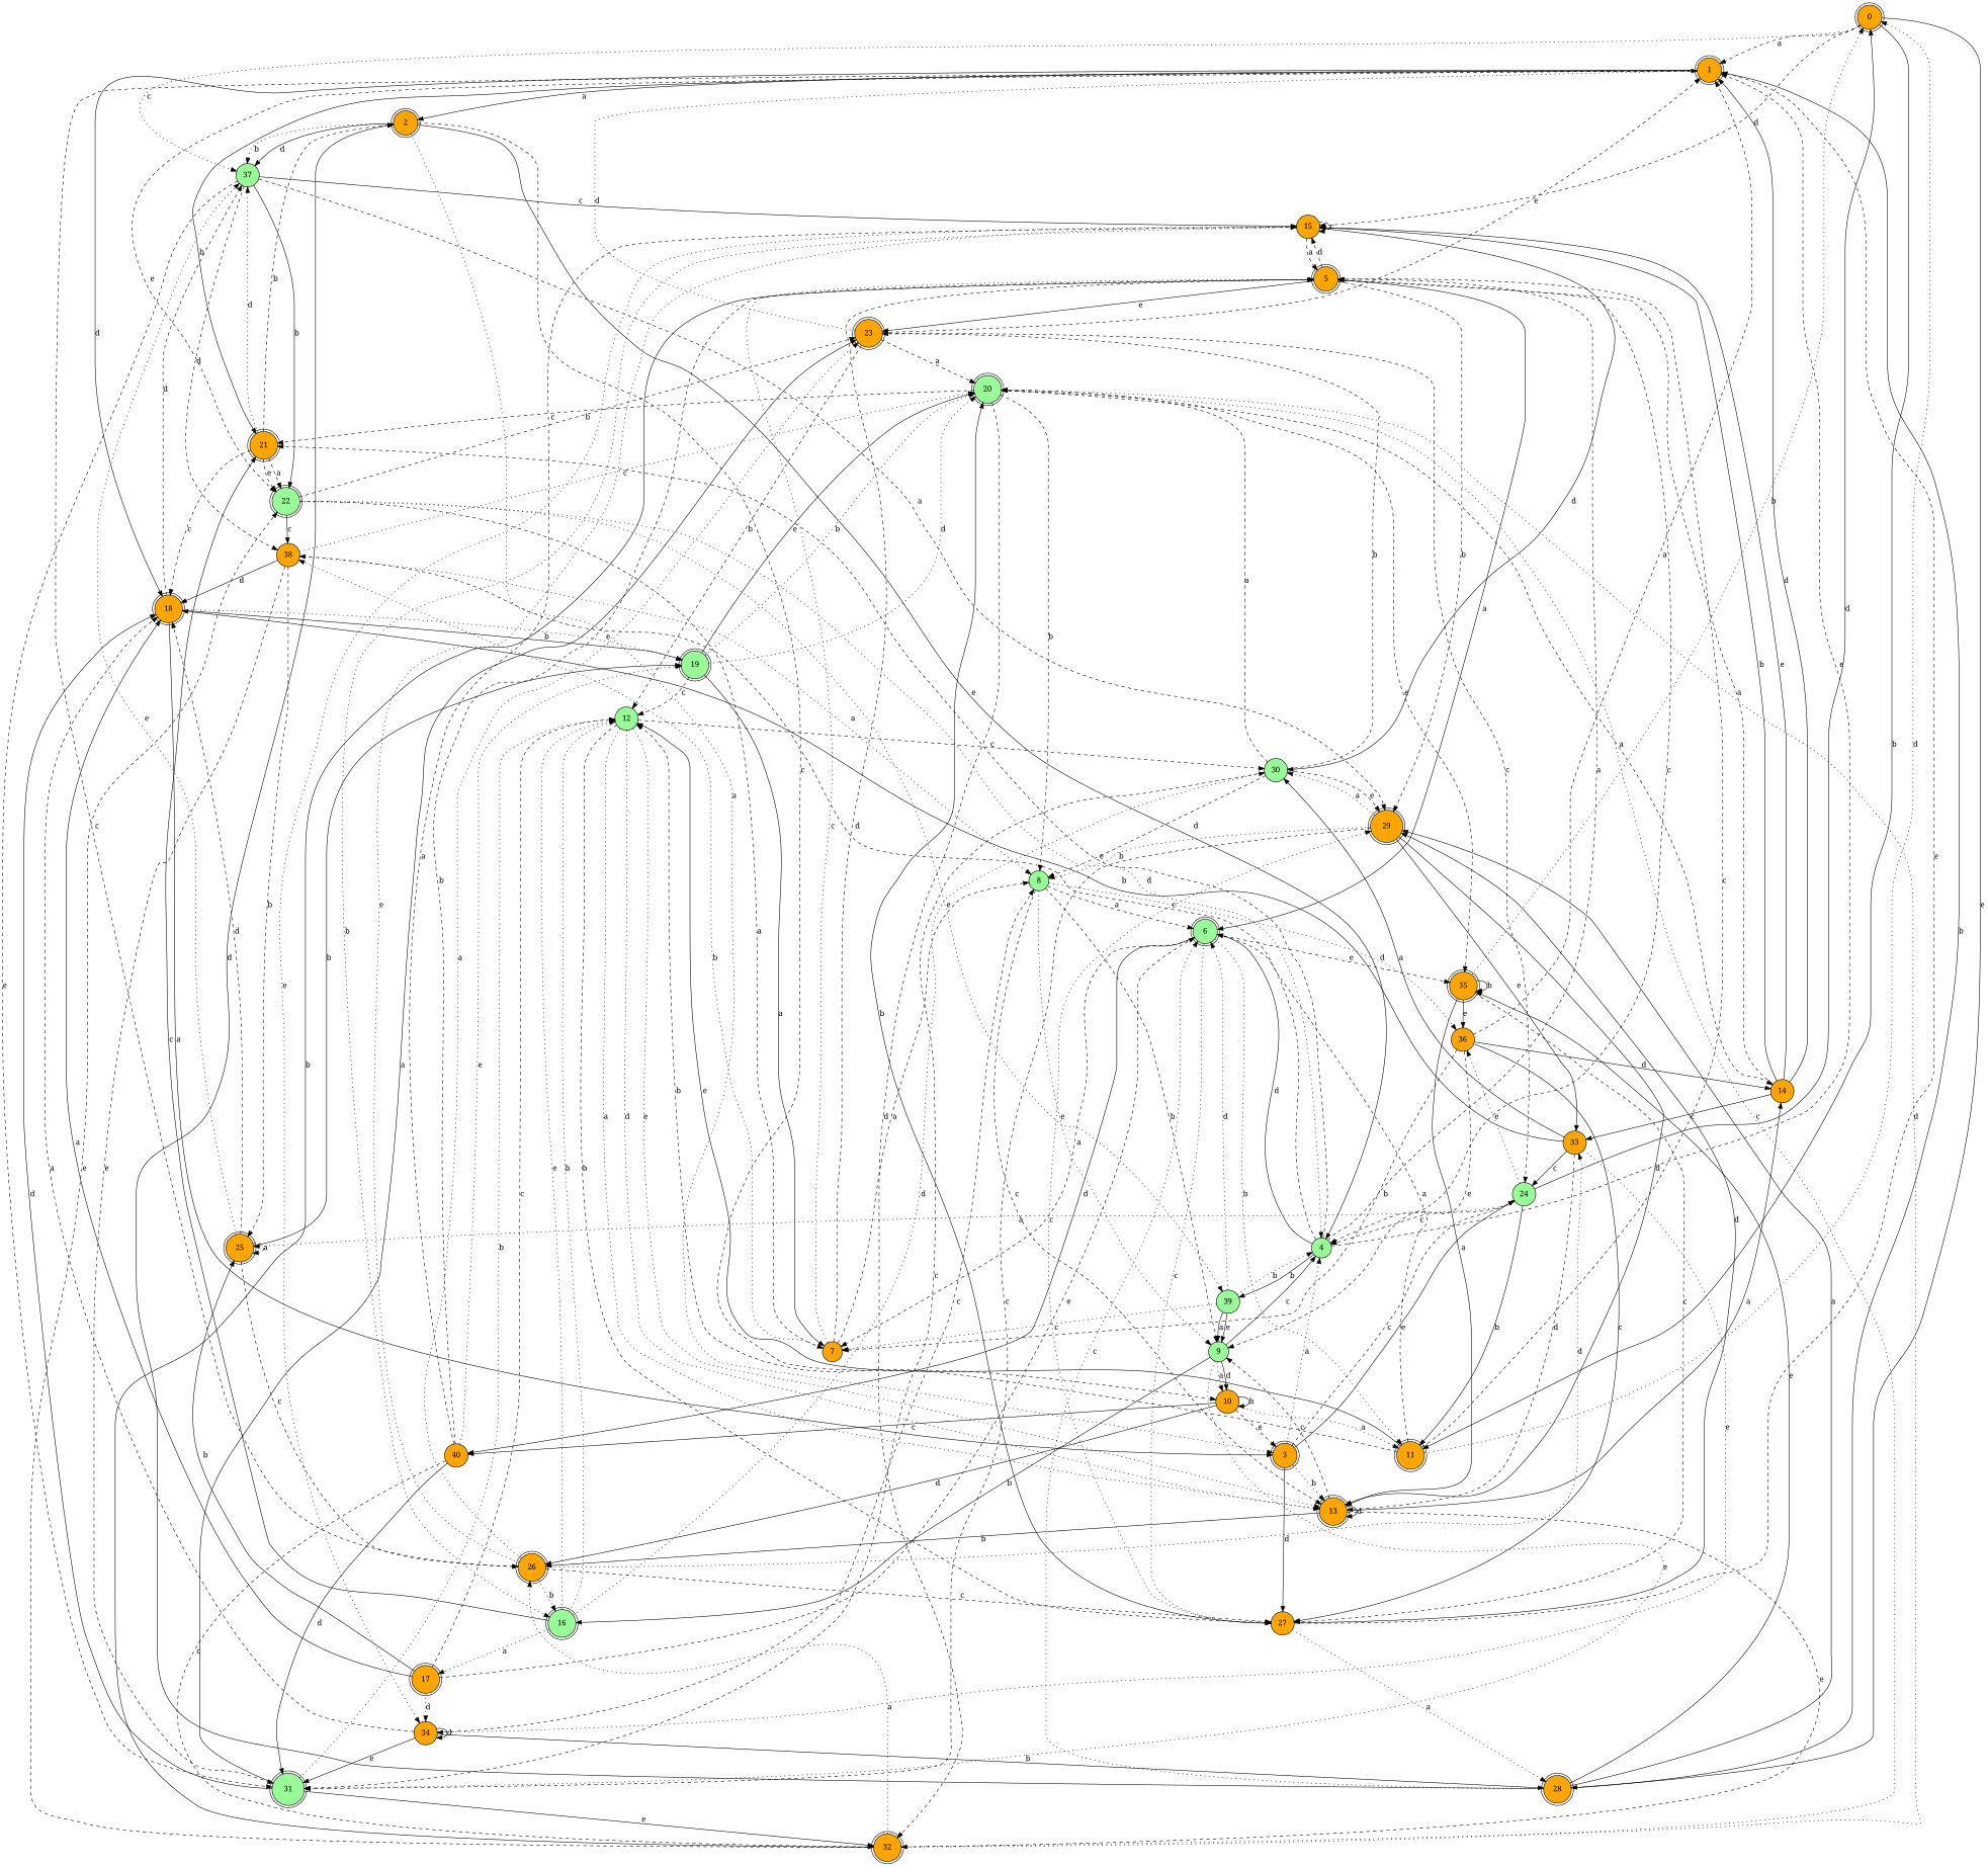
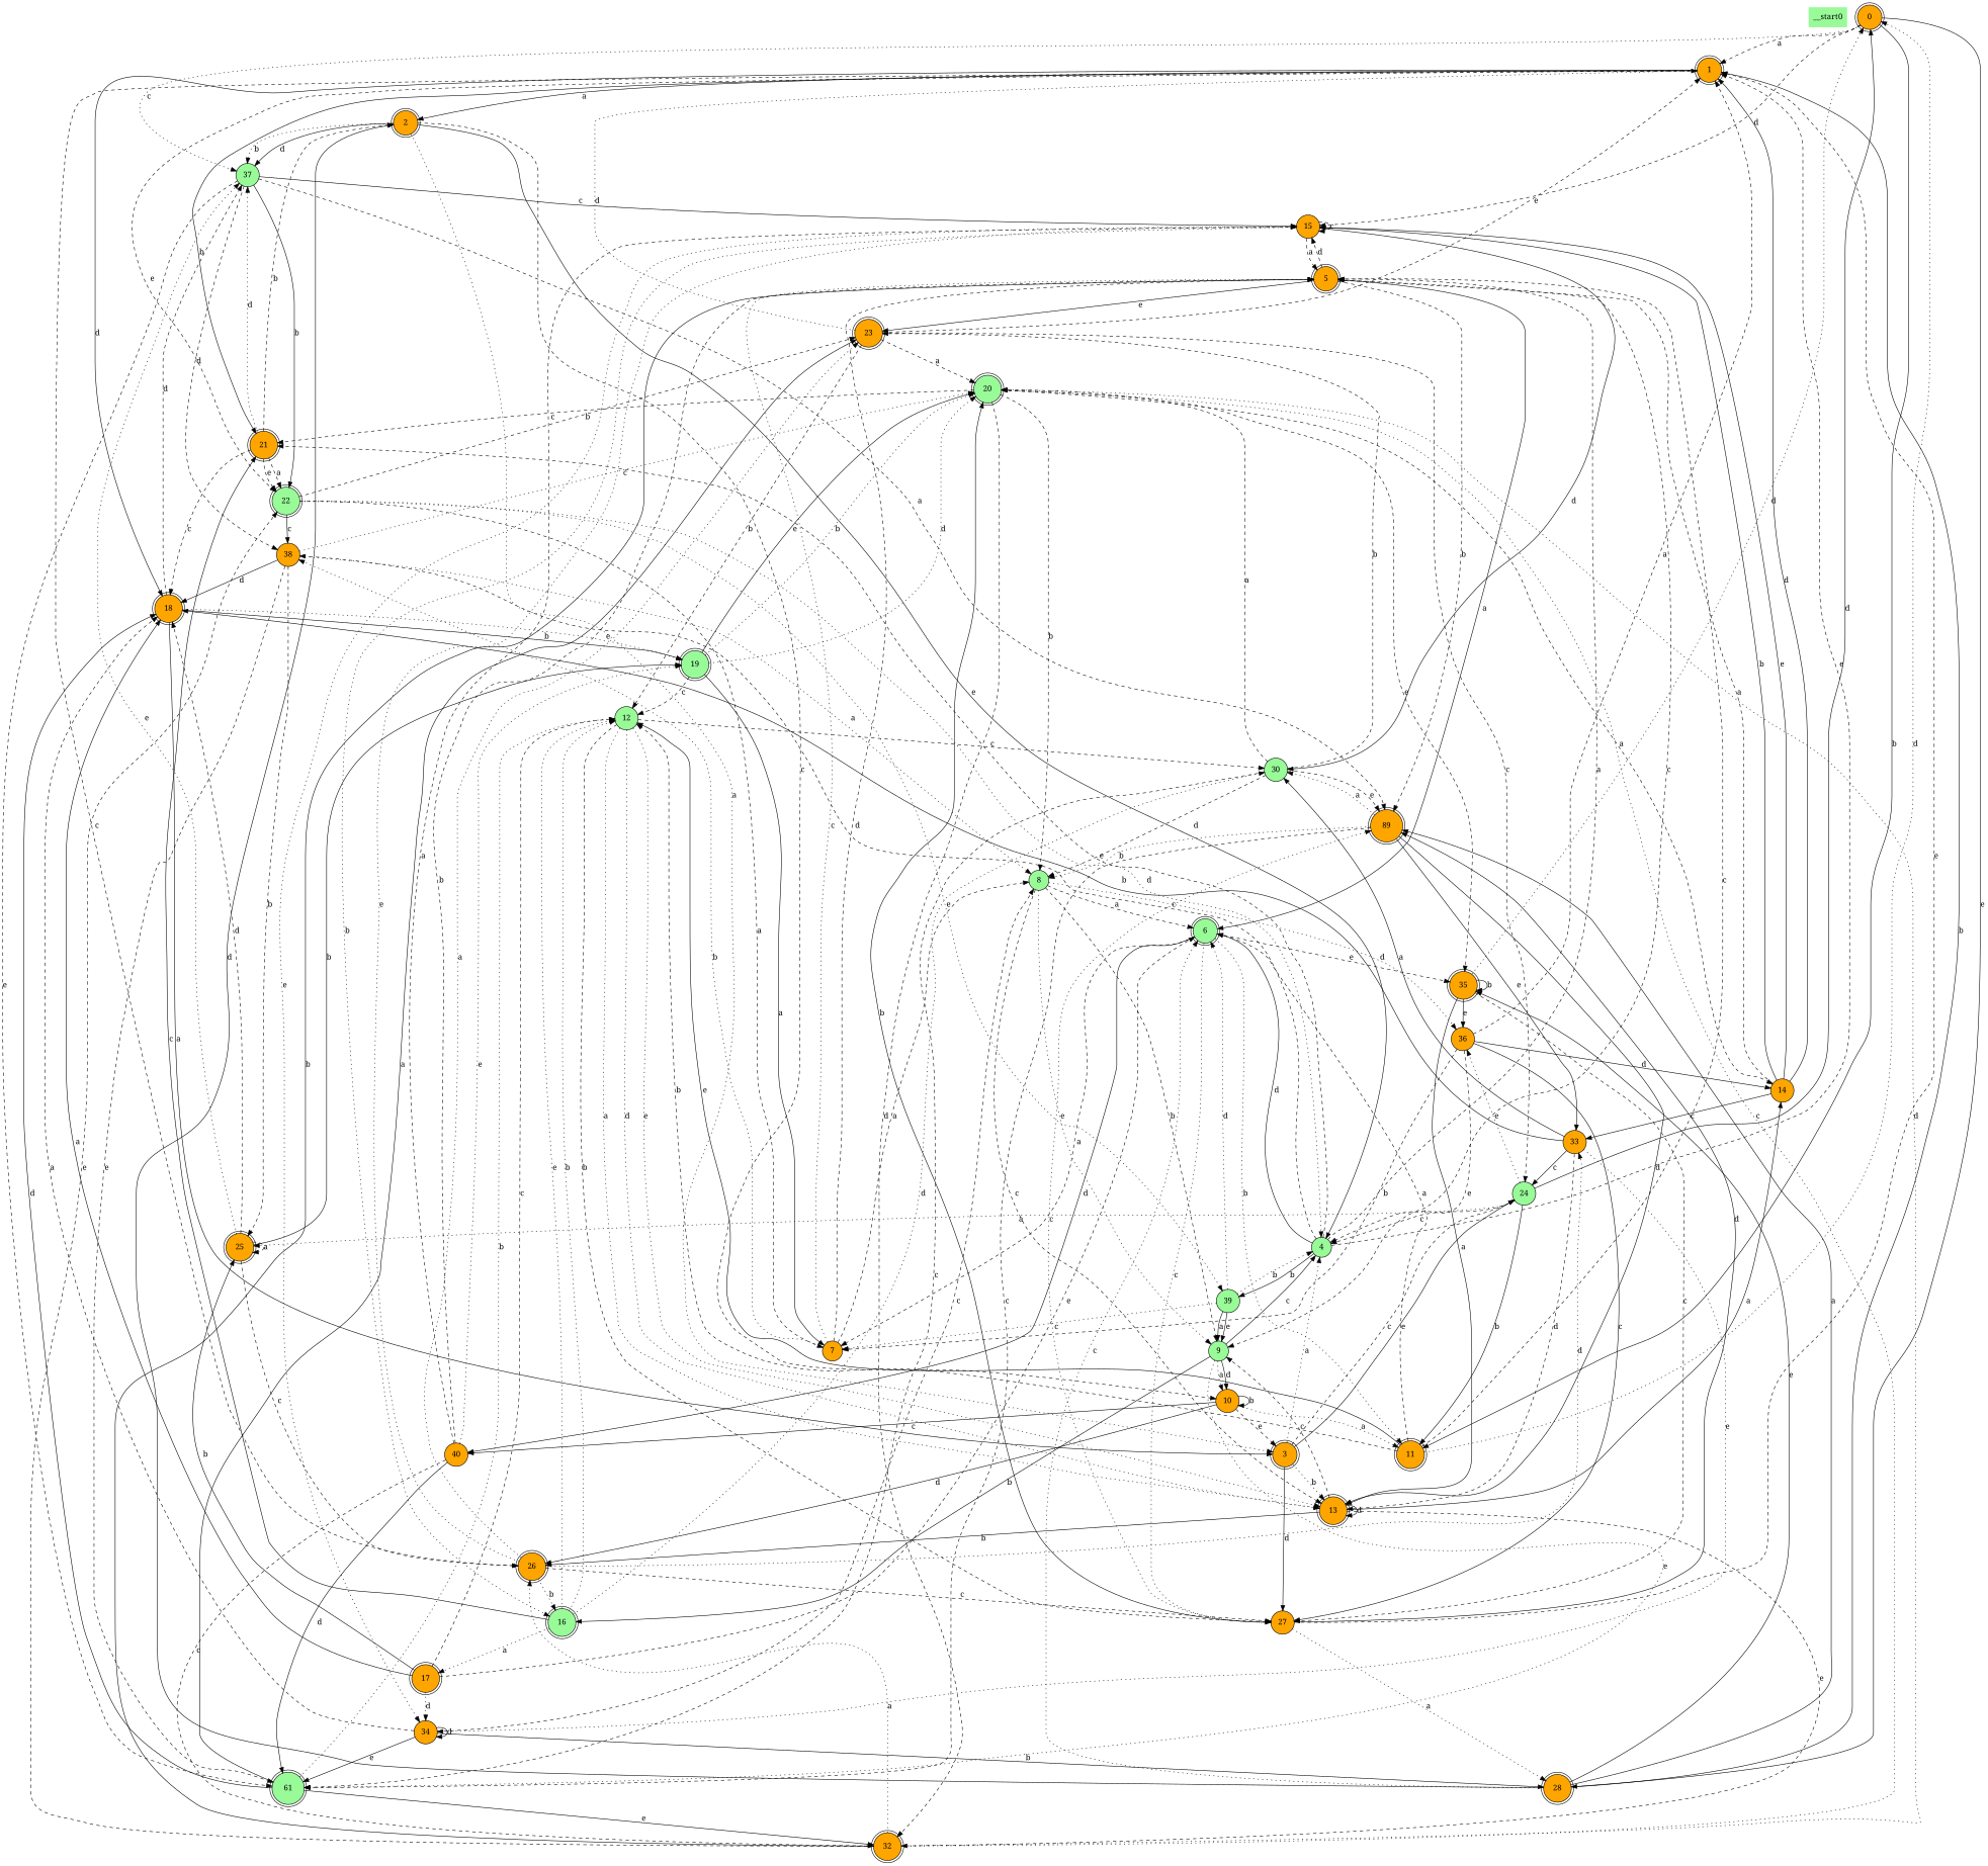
  digraph {
    fontname="Noto Serif"
    rankdir=TB
    node [fillcolor=orange fontname="Noto Serif" shape=doublecircle style="rounded,filled" color=black]
    edge [fontname="Noto Serif" style=dashed]
+   __start0 [fillcolor=palegreen shape=none style=filled color=""]
    n2 [label=0]
    n3 [label=1]
    n4 [label=11]
    n5 [label=15 shape=circle style=filled]
    n6 [label=28]
    n7 [fillcolor=palegreen label=37 shape=circle style=filled]
    n8 [label=2]
    n9 [label=18]
    n10 [label=21]
    n11 [fillcolor=palegreen label=22]
    n12 [label=26]
    n13 [label=5]
    n14 [fillcolor=palegreen label=6]
    n15 [fillcolor=palegreen label=12 shape=circle style=filled]
    n16 [fillcolor=palegreen label=16]
    n17 [fillcolor=palegreen label=30 shape=circle style=filled]
    n18 [label=34 shape=circle style=filled]
-   n19 [label=29]
+   n19 [label=89]
    n20 [label=35]
    n21 [label=38 shape=circle style=filled]
-   n22 [fillcolor=palegreen label=31]
+   n22 [fillcolor=palegreen label=61]
    n23 [label=3]
    n24 [fillcolor=palegreen label=4 shape=circle style=filled]
    n25 [label=10 shape=circle style=filled]
    n26 [fillcolor=palegreen label=19]
    n27 [fillcolor=palegreen label=39 shape=circle style=filled]
    n28 [label=23]
    n29 [label=7 shape=circle style=filled]
    n30 [label=27 shape=circle style=filled]
    n31 [label=33 shape=circle style=filled]
    n32 [label=13]
    n33 [fillcolor=palegreen label=24 shape=circle style=filled]
    n34 [label=40 shape=circle style=filled]
    n35 [fillcolor=palegreen label=9 shape=circle style=filled]
    n36 [label=14 shape=circle style=filled]
    n37 [label=32]
    n38 [label=36 shape=circle style=filled]
    n39 [label=25]
    n40 [fillcolor=palegreen label=20]
    n41 [fillcolor=palegreen label=8 shape=circle style=filled]
    n42 [label=17]
    n2 -> n3 [label=a]
    n2 -> n4 [label=b style=solid]
    n2 -> n5 [label=d]
    n2 -> n6 [label=e style=solid]
    n2 -> n7 [label=c style=dotted]
    n3 -> n8 [label=a style=solid]
    n3 -> n9 [label=d style=solid]
    n3 -> n10 [label=b style=solid]
    n3 -> n11 [label=e]
    n3 -> n12 [label=c]
    n4 -> n2 [label=d style=dotted]
    n4 -> n13 [label=c]
    n4 -> n14 [label=a]
    n4 -> n15 [label=b]
    n4 -> n15 [label=e style=solid]
    n5 -> n5 [label=c]
    n5 -> n13 [label=a]
    n5 -> n16 [label=b style=dotted]
    n5 -> n17 [label=d style=solid]
    n5 -> n18 [label=e style=dotted]
    n6 -> n3 [label=b style=solid]
    n6 -> n8 [label=d style=solid]
    n6 -> n14 [label=c style=dotted]
    n6 -> n19 [label=a style=solid]
    n6 -> n20 [label=e style=solid]
    n7 -> n5 [label=c style=solid]
    n7 -> n11 [label=b style=solid]
    n7 -> n19 [label=a]
    n7 -> n21 [label=d]
    n7 -> n22 [label=e]
    n8 -> n7 [label=b style=dotted]
    n8 -> n7 [label=d style=solid]
    n8 -> n23 [label=a style=dotted]
    n8 -> n24 [label=e style=solid]
    n8 -> n25 [label=c]
    n9 -> n7 [label=d]
    n9 -> n23 [label=a style=solid]
    n9 -> n26 [label=b style=solid]
    n9 -> n26 [label=e style=dotted]
    n10 -> n7 [label=d style=dotted]
    n10 -> n8 [label=b]
    n10 -> n9 [label=c]
    n10 -> n11 [label=a]
    n10 -> n11 [label=e]
    n11 -> n21 [label=c style=solid]
    n11 -> n24 [label=d style=dotted]
    n11 -> n27 [label=e style=dotted]
    n11 -> n28 [label=b]
    n11 -> n29 [label=a]
    n12 -> n5 [label=e style=dotted]
    n12 -> n16 [label=b style=dotted]
    n12 -> n28 [label=a style=dotted]
    n12 -> n30 [label=c]
    n12 -> n31 [label=d style=dotted]
    n13 -> n5 [label=d]
    n13 -> n14 [label=a style=solid]
    n13 -> n19 [label=b]
    n13 -> n24 [label=c]
    n13 -> n28 [label=e style=solid]
    n14 -> n4 [label=b style=dotted]
    n14 -> n20 [label=e]
    n14 -> n29 [label=a]
    n14 -> n30 [label=c style=dotted]
    n14 -> n34 [label=d style=solid]
    n15 -> n17 [label=c]
    n15 -> n30 [label=b]
    n15 -> n32 [label=a style=dotted]
    n15 -> n32 [label=d style=dotted]
    n15 -> n32 [label=e style=dotted]
    n16 -> n10 [label=c style=solid]
    n16 -> n15 [label=b style=dotted]
    n16 -> n15 [label=e style=dotted]
    n16 -> n17 [label=d style=dotted]
    n16 -> n42 [label=a style=dotted]
    n17 -> n19 [label=e]
    n17 -> n22 [label=c]
    n17 -> n28 [label=b]
    n17 -> n40 [label=a]
    n17 -> n41 [label=d]
    n18 -> n6 [label=b style=solid]
    n18 -> n9 [label=a]
    n18 -> n18 [label=d style=solid]
    n18 -> n22 [label=e style=solid]
    n18 -> n41 [label=c]
    n19 -> n17 [label=a style=dotted]
    n19 -> n22 [label=c]
    n19 -> n31 [label=e style=solid]
    n19 -> n32 [label=d style=solid]
    n19 -> n41 [label=b style=dotted]
-   n20 -> n2 [label=b style=dotted]
+   n20 -> n2 [label=d style=dotted]
    n20 -> n20 [label=b style=solid]
    n20 -> n30 [label=c]
    n20 -> n32 [label=a style=solid]
    n20 -> n38 [label=e style=solid]
    n21 -> n9 [label=d style=solid]
    n21 -> n22 [label=e]
    n21 -> n39 [label=b]
    n21 -> n40 [label=c style=dotted]
    n21 -> n41 [label=a style=dotted]
    n22 -> n9 [label=d style=solid]
    n22 -> n15 [label=b style=dotted]
    n22 -> n28 [label=a style=solid]
    n22 -> n37 [label=e style=solid]
    n23 -> n24 [label=a style=dotted]
    n23 -> n30 [label=d style=solid]
    n23 -> n32 [label=b style=dotted]
    n23 -> n33 [label=c]
    n23 -> n33 [label=e style=solid]
    n24 -> n3 [label=e]
    n24 -> n10 [label=e]
    n24 -> n13 [label=a]
    n24 -> n14 [label=d style=solid]
    n24 -> n21 [label=c]
    n24 -> n27 [label=b style=solid]
    n25 -> n4 [label=a style=dotted]
    n25 -> n12 [label=d style=solid]
    n25 -> n23 [label=e]
    n25 -> n25 [label=b style=solid]
    n25 -> n34 [label=c style=solid]
    n26 -> n15 [label=c]
    n26 -> n29 [label=a style=solid]
    n26 -> n40 [label=b style=dotted]
    n26 -> n40 [label=d style=dotted]
    n26 -> n40 [label=e style=solid]
    n27 -> n14 [label=d style=dotted]
    n27 -> n24 [label=b style=dotted]
    n27 -> n29 [label=c style=dotted]
    n27 -> n35 [label=a style=solid]
    n27 -> n35 [label=e style=solid]
    n28 -> n3 [label=d style=dotted]
    n28 -> n3 [label=e]
    n28 -> n15 [label=b]
    n28 -> n33 [label=c]
    n28 -> n40 [label=a]
    n29 -> n13 [label=c style=dotted]
    n29 -> n13 [label=d]
    n29 -> n21 [label=b style=dotted]
    n29 -> n41 [label=a]
    n30 -> n3 [label=e]
    n30 -> n6 [label=a style=dotted]
    n30 -> n19 [label=c style=dotted]
    n30 -> n19 [label=d style=solid]
    n30 -> n40 [label=b style=solid]
    n31 -> n9 [label=b style=solid]
    n31 -> n17 [label=a style=solid]
    n31 -> n18 [label=e style=dotted]
    n31 -> n32 [label=d]
    n31 -> n33 [label=c style=solid]
    n32 -> n12 [label=b style=solid]
    n32 -> n32 [label=d style=solid]
    n32 -> n35 [label=c]
    n32 -> n36 [label=a style=solid]
    n32 -> n37 [label=e]
    n33 -> n2 [label=d style=solid]
    n33 -> n4 [label=b style=solid]
    n33 -> n24 [label=c]
    n33 -> n38 [label=e style=dotted]
    n33 -> n39 [label=a style=dotted]
    n34 -> n5 [label=a]
    n34 -> n13 [label=b]
    n34 -> n22 [label=d style=solid]
    n34 -> n26 [label=e style=dotted]
    n34 -> n37 [label=c]
    n35 -> n16 [label=b style=solid]
    n35 -> n22 [label=e style=dotted]
    n35 -> n24 [label=c style=solid]
    n35 -> n25 [label=a style=dotted]
    n35 -> n25 [label=d style=solid]
    n36 -> n3 [label=d style=solid]
    n36 -> n5 [label=b style=solid]
    n36 -> n5 [label=e style=solid]
    n36 -> n13 [label=a]
    n36 -> n31 [label=c style=solid]
    n37 -> n11 [label=e]
    n37 -> n12 [label=a style=dotted]
    n37 -> n13 [label=b style=solid]
    n37 -> n40 [label=c style=dotted]
    n37 -> n40 [label=d style=dotted]
    n38 -> n3 [label=a]
    n38 -> n29 [label=b]
    n38 -> n30 [label=c style=solid]
    n38 -> n35 [label=e]
    n38 -> n36 [label=d style=solid]
    n39 -> n7 [label=e style=dotted]
    n39 -> n9 [label=d]
    n39 -> n12 [label=c]
    n39 -> n26 [label=b style=solid]
    n39 -> n39 [label=a]
    n40 -> n10 [label=c]
    n40 -> n20 [label=e]
    n40 -> n36 [label=a]
    n40 -> n37 [label=d]
    n40 -> n41 [label=b]
    n41 -> n14 [label=a]
    n41 -> n32 [label=c]
    n41 -> n35 [label=b]
    n41 -> n35 [label=e style=dotted]
    n41 -> n38 [label=d style=dotted]
    n42 -> n9 [label=a style=solid]
    n42 -> n14 [label=e]
    n42 -> n15 [label=c]
    n42 -> n18 [label=d style=dotted]
    n42 -> n39 [label=b style=solid]
  }
